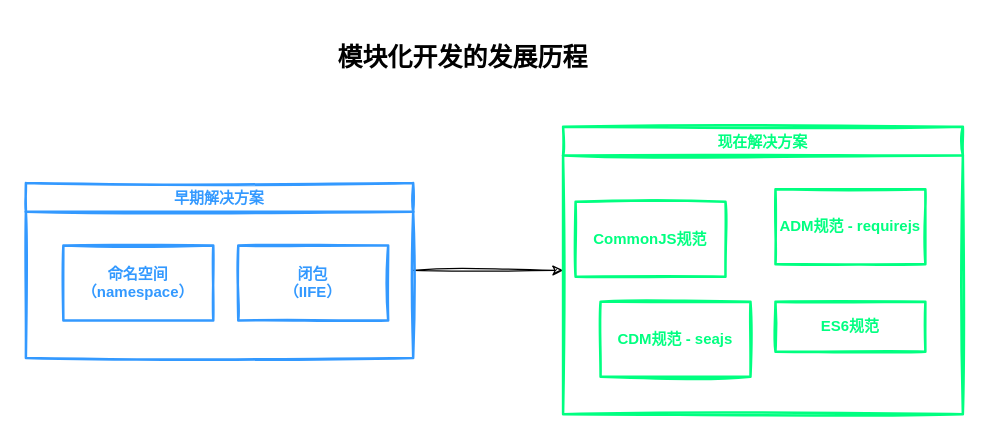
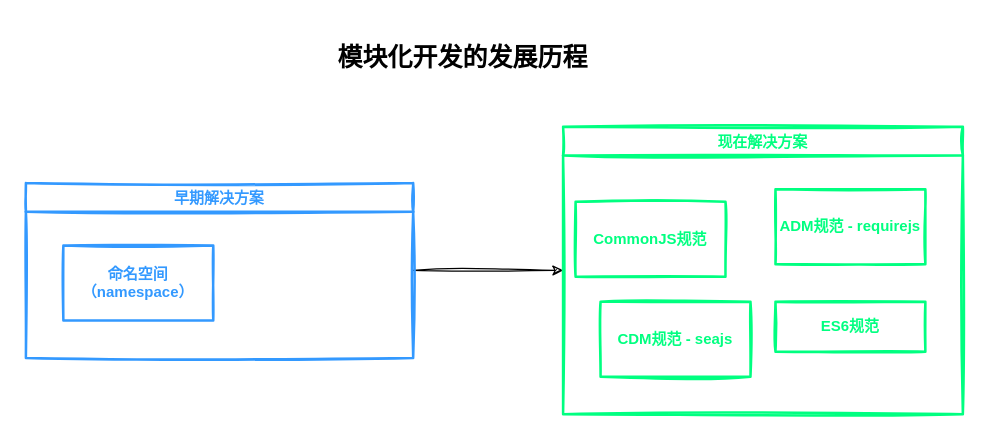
  <mxCell id="0" />
  <mxCell id="1" parent="0" />
  <mxCell id="2" style="edgeStyle=orthogonalEdgeStyle;rounded=0;orthogonalLoop=1;jettySize=auto;html=1;exitX=1;exitY=0.5;exitDx=0;exitDy=0;entryX=0;entryY=0.5;entryDx=0;entryDy=0;fontSize=20;sketch=1;" parent="1" source="3" target="6" edge="1"><mxGeometry relative="1" as="geometry" /></mxCell>
  <mxCell id="3" value="早期解决方案" style="swimlane;fontColor=#3399FF;strokeColor=#3399FF;strokeWidth=2;sketch=1;" parent="1" vertex="1"><mxGeometry x="20" y="146" width="310" height="140" as="geometry" /></mxCell>
  <mxCell id="4" value="&lt;b&gt;&lt;font color=&quot;#3399ff&quot;&gt;命名空间（namespace）&lt;/font&gt;&lt;/b&gt;" style="rounded=0;whiteSpace=wrap;html=1;strokeWidth=2;strokeColor=#3399FF;sketch=1;" parent="3" vertex="1"><mxGeometry x="30" y="50" width="120" height="60" as="geometry" /></mxCell>
- <mxCell id="5" value="&lt;b&gt;&lt;font color=&quot;#3399ff&quot;&gt;闭包&lt;br&gt;（IIFE）&lt;/font&gt;&lt;/b&gt;" style="rounded=0;whiteSpace=wrap;html=1;strokeWidth=2;strokeColor=#3399FF;sketch=1;" parent="3" vertex="1"><mxGeometry x="170" y="50" width="120" height="60" as="geometry" /></mxCell>
  <mxCell id="6" value="现在解决方案" style="swimlane;strokeColor=#00FF80;fontColor=#00FF80;strokeWidth=2;sketch=1;" parent="1" vertex="1"><mxGeometry x="450" y="101" width="320" height="230" as="geometry" /></mxCell>
  <mxCell id="7" value="&lt;span data-reactroot=&quot;&quot; class=&quot;notion-enable-hover&quot; data-token-index=&quot;0&quot; style=&quot;fill: rgb(203, 145, 47);&quot;&gt;&lt;b&gt;CommonJS规范&lt;/b&gt;&lt;/span&gt;" style="rounded=0;whiteSpace=wrap;html=1;strokeWidth=2;strokeColor=#00FF80;fontColor=#00FF80;sketch=1;" parent="6" vertex="1"><mxGeometry x="10" y="60" width="120" height="60" as="geometry" /></mxCell>
  <mxCell id="8" value="&lt;span data-reactroot=&quot;&quot; class=&quot;notion-enable-hover&quot; data-token-index=&quot;0&quot; style=&quot;fill: rgb(203, 145, 47);&quot;&gt;&lt;b&gt;ADM规范 - requirejs&lt;/b&gt;&lt;/span&gt;" style="rounded=0;whiteSpace=wrap;html=1;strokeWidth=2;strokeColor=#00FF80;fontColor=#00FF80;sketch=1;" parent="6" vertex="1"><mxGeometry x="170" y="50" width="120" height="60" as="geometry" /></mxCell>
  <mxCell id="9" value="&lt;span data-reactroot=&quot;&quot; class=&quot;notion-enable-hover&quot; data-token-index=&quot;0&quot; style=&quot;fill: rgb(203, 145, 47);&quot;&gt;&lt;b&gt;CDM规范 - seajs&lt;/b&gt;&lt;/span&gt;" style="rounded=0;whiteSpace=wrap;html=1;strokeWidth=2;strokeColor=#00FF80;fontColor=#00FF80;sketch=1;" parent="6" vertex="1"><mxGeometry x="30" y="140" width="120" height="60" as="geometry" /></mxCell>
  <mxCell id="10" value="&lt;span data-reactroot=&quot;&quot; class=&quot;notion-enable-hover&quot; data-token-index=&quot;0&quot; style=&quot;fill: rgb(203, 145, 47);&quot;&gt;&lt;b&gt;ES6规范&lt;/b&gt;&lt;/span&gt;" style="rounded=0;whiteSpace=wrap;html=1;strokeWidth=2;strokeColor=#00FF80;fontColor=#00FF80;sketch=1;" parent="6" vertex="1"><mxGeometry x="170" y="140" width="120" height="40" as="geometry" /></mxCell>
  <mxCell id="11" value="&lt;font style=&quot;font-size: 20px;&quot;&gt;&lt;b&gt;模块化开发的发展历程&lt;/b&gt;&lt;/font&gt;" style="text;html=1;strokeColor=none;fillColor=none;align=center;verticalAlign=middle;whiteSpace=wrap;rounded=0;sketch=1;" parent="1" vertex="1"><mxGeometry x="230" y="20" width="280" height="50" as="geometry" /></mxCell>
